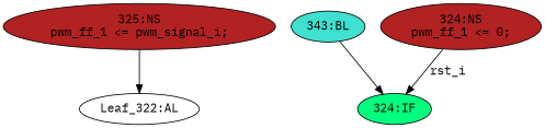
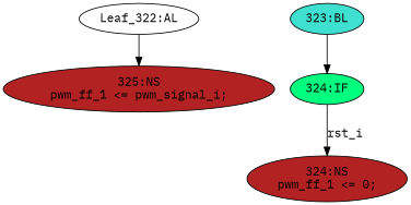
  strict digraph {
    fontname="IBM Plex Mono"
    node [fillcolor=firebrick fontname="IBM Plex Mono" statements="[]" style=filled typ=NonblockingSubstitution]
    edge [cond="[]" fontname="IBM Plex Mono" lineno=None]
    n1 [ast="<pyverilog.vparser.ast.NonblockingSubstitution object at 0x7f79df5160d0>" label="325:NS\npwm_ff_1 <= pwm_signal_i;" statements="[<pyverilog.vparser.ast.NonblockingSubstitution object at 0x7f79df5160d0>]"]
    n2 [def_var="['pwm_ff_1']" label="Leaf_322:AL" fillcolor="" statements="" style="" typ=""]
-   n3 [ast="<pyverilog.vparser.ast.Block object at 0x7f79df516690>" fillcolor=turquoise label="343:BL" typ=Block]
+   n3 [ast="<pyverilog.vparser.ast.Block object at 0x7f79df516690>" fillcolor=turquoise label="323:BL" typ=Block]
    n4 [ast="<pyverilog.vparser.ast.IfStatement object at 0x7f79df516350>" fillcolor=springgreen label="324:IF" typ=IfStatement]
    n5 [ast="<pyverilog.vparser.ast.NonblockingSubstitution object at 0x7f79df516410>" label="324:NS\npwm_ff_1 <= 0;" statements="[<pyverilog.vparser.ast.NonblockingSubstitution object at 0x7f79df516410>]"]
-   n1 -> n2
+   n2 -> n1
    n3 -> n4
-   n5 -> n4 [cond="['rst_i']" label=rst_i lineno=324]
+   n4 -> n5 [cond="['rst_i']" label=rst_i lineno=324]
  }
